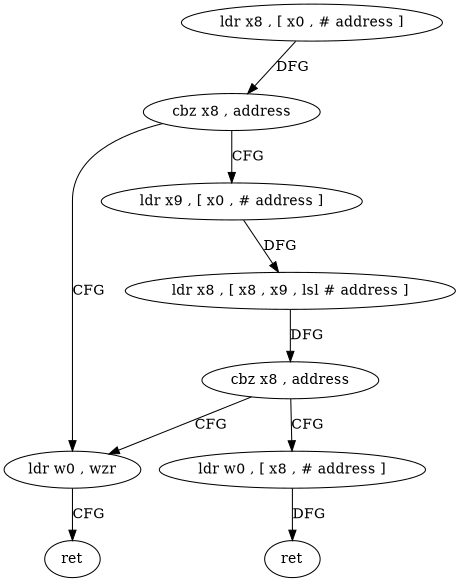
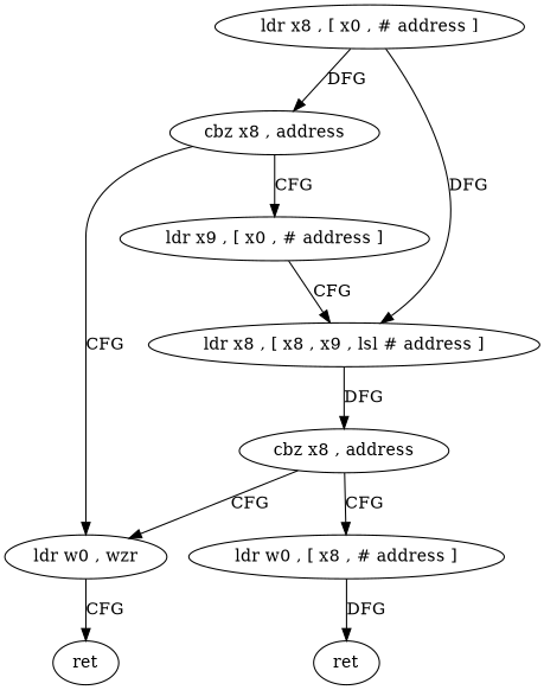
  digraph {
    n1 [label="ldr x8 , [ x0 , # address ]"]
    n2 [label="cbz x8 , address"]
    n3 [label="ldr x8 , [ x8 , x9 , lsl # address ]"]
    n4 [label="ldr w0 , wzr"]
    n5 [label="ldr x9 , [ x0 , # address ]"]
    n6 [label="cbz x8 , address"]
    n7 [label=ret]
    n8 [label="ldr w0 , [ x8 , # address ]"]
    n9 [label=ret]
    n1 -> n2 [label=DFG]
+   n1 -> n3 [label=DFG]
    n2 -> n4 [label=CFG]
    n2 -> n5 [label=CFG]
    n3 -> n6 [label=DFG]
    n4 -> n7 [label=CFG]
-   n5 -> n3 [label=DFG]
+   n5 -> n3 [label=CFG]
    n6 -> n4 [label=CFG]
    n6 -> n8 [label=CFG]
    n8 -> n9 [label=DFG]
  }
